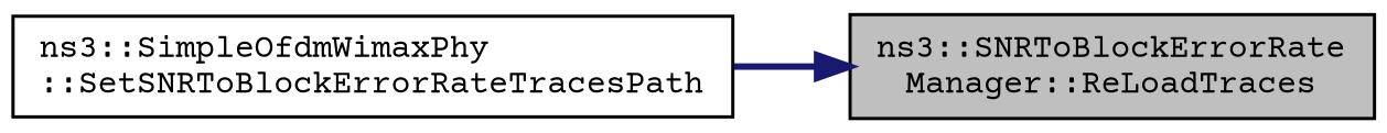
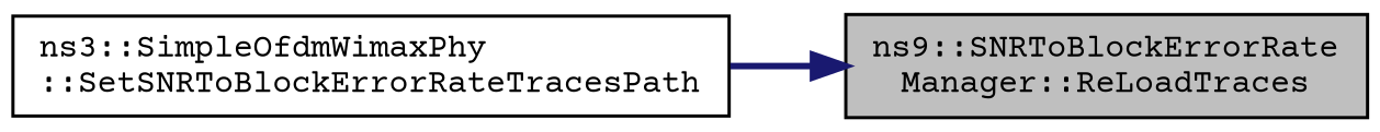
  digraph {
    rankdir=RL
    fontname="Courier Prime"
    node [color=black fontname="Courier Prime" fontsize=10 shape=record style=filled]
-   n1 [fillcolor=grey75 fontcolor=black height=0.2 label="ns3::SNRToBlockErrorRate\lManager::ReLoadTraces" width=0.4]
+   n1 [fillcolor=grey75 fontcolor=black height=0.2 label="ns9::SNRToBlockErrorRate\lManager::ReLoadTraces" width=0.4]
    n2 [fillcolor=white height=0.2 label="ns3::SimpleOfdmWimaxPhy\l::SetSNRToBlockErrorRateTracesPath" width=0.4]
    n1 -> n2 [color=midnightblue dir=back fontname="Courier Prime" fontsize=10 labelfontname=Helvetica labelfontsize=10 style=bold]
  }
